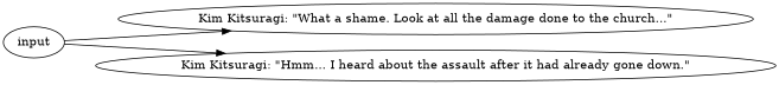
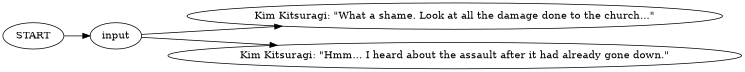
  digraph {
    rankdir=LR
+   n1 [label=START]
    n2 [label=input]
    n3 [label="Kim Kitsuragi: \"What a shame. Look at all the damage done to the church...\""]
    n4 [label="Kim Kitsuragi: \"Hmm... I heard about the assault after it had already gone down.\""]
+   n1 -> n2
    n2 -> n3
    n2 -> n4
  }
